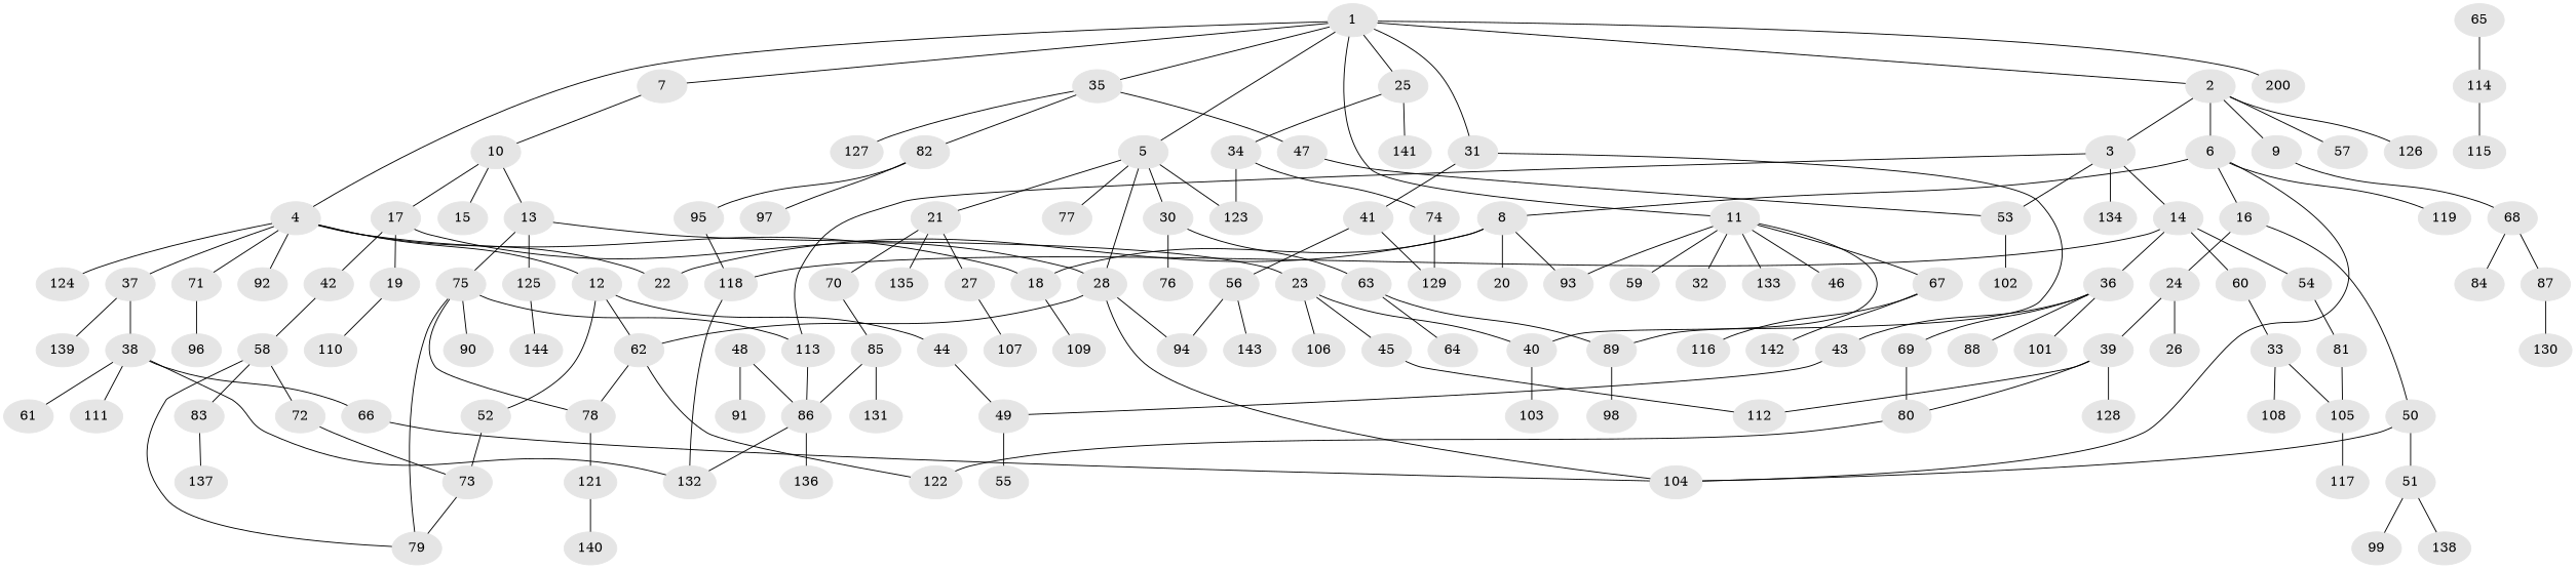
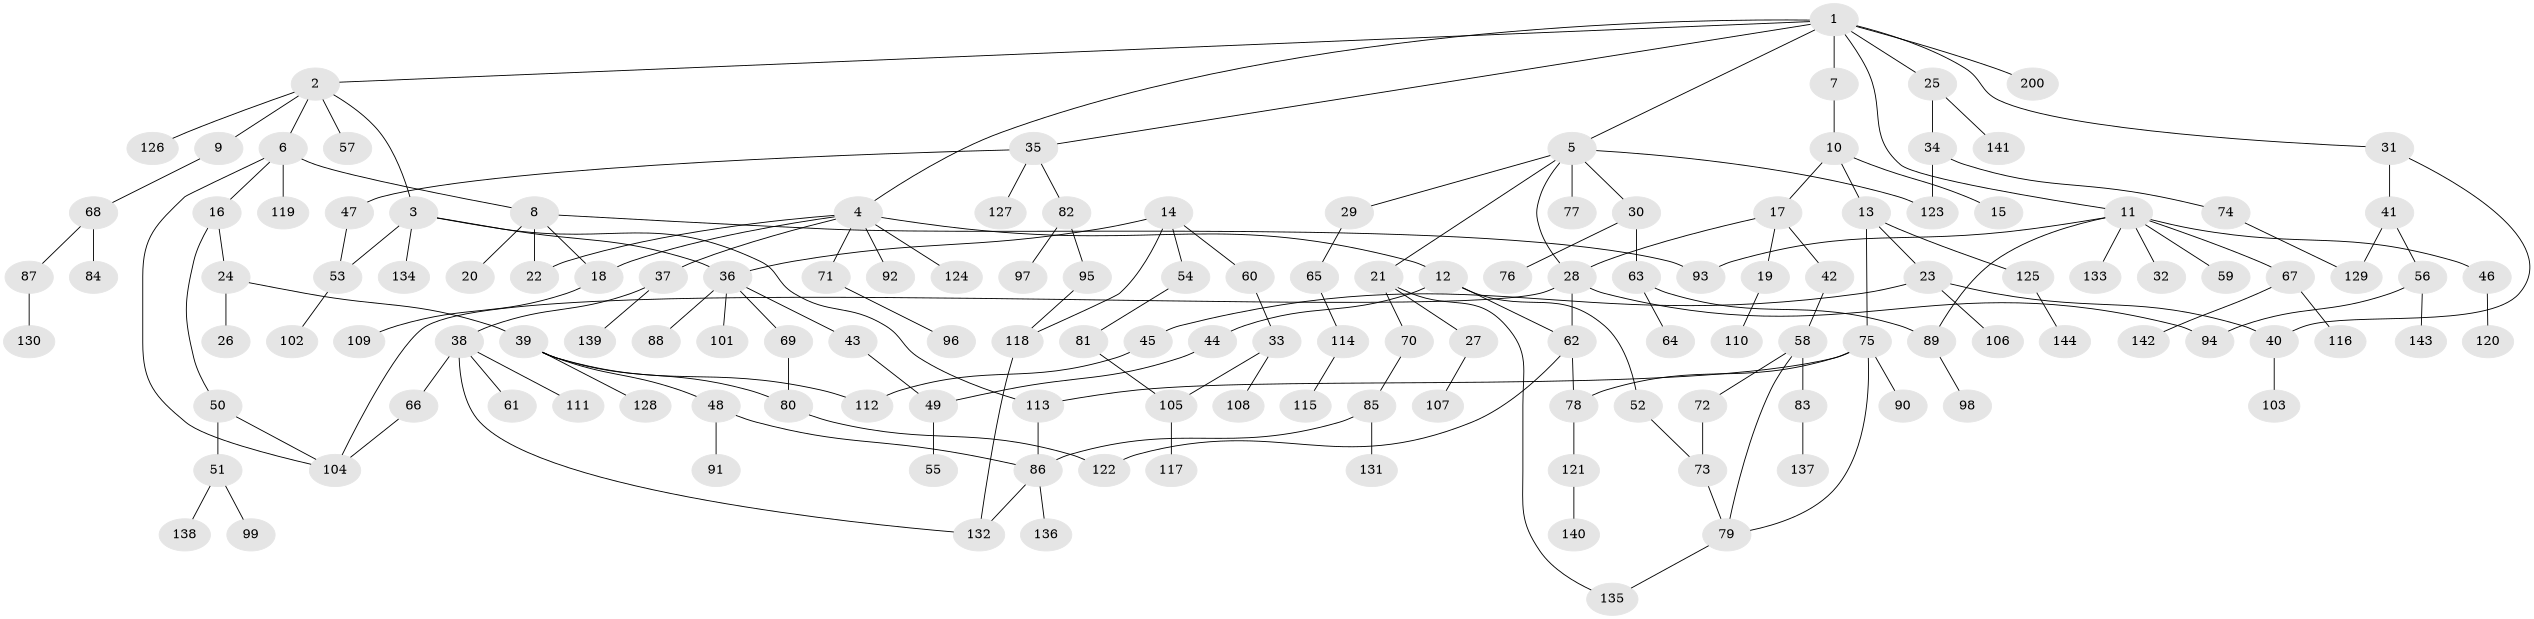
  graph {
    node [color=gray90 style=filled]
    1
    2
    4
    5
    7
    11
    25
    31
    35
    n10 [label=200]
    3
    6
    9
    57
    126
    12
    18
    22
    37
    71
    92
    124
    21
    28
+   29
    30
    77
    123
    10
    93
    32
    46
    59
    67
    89
    133
    34
    141
    40
    41
    47
    82
    127
    14
    53
    113
    134
    8
    16
    104
    119
    68
    36
    54
    60
    118
    102
    86
    44
    52
    62
    109
    38
    139
    96
    27
    70
    135
    94
    65
    63
    76
    20
    24
    50
    13
    15
    17
    84
    87
    23
    75
    125
    19
    42
+   120
    116
    142
    98
    49
    73
    78
    122
    45
    106
    79
    90
    144
    43
    69
    88
    101
    81
    33
    132
    26
    39
    51
    110
    58
    105
    108
    107
    85
    103
    112
    48
    80
    128
    74
    114
    64
    56
    129
    117
    95
    97
    61
    66
    111
    91
    143
    72
    83
    55
    136
    99
    138
    137
    121
    115
    130
    131
    140
    1 -- 2
    1 -- 4
    1 -- 5
    1 -- 7
    1 -- 11
    1 -- 25
    1 -- 31
    1 -- 35
    1 -- n10
    2 -- 3
    2 -- 6
    2 -- 9
    2 -- 57
    2 -- 126
    4 -- 12
    4 -- 18
    4 -- 22
    4 -- 37
    4 -- 71
    4 -- 92
    4 -- 124
    5 -- 21
    5 -- 28
+   5 -- 29
    5 -- 30
    5 -- 77
    5 -- 123
    7 -- 10
    11 -- 93
    11 -- 32
    11 -- 46
    11 -- 59
    11 -- 67
    11 -- 89
    11 -- 133
    25 -- 34
    25 -- 141
    31 -- 40
    31 -- 41
    35 -- 47
    35 -- 82
    35 -- 127
-   3 -- 14
+   3 -- 36
    3 -- 53
    3 -- 113
    3 -- 134
    6 -- 8
    6 -- 16
    6 -- 104
    6 -- 119
    9 -- 68
    12 -- 44
    12 -- 52
    12 -- 62
    18 -- 109
    37 -- 38
    37 -- 139
    71 -- 96
    21 -- 27
    21 -- 70
    21 -- 135
    28 -- 104
    28 -- 62
    28 -- 94
+   29 -- 65
    30 -- 63
    30 -- 76
    10 -- 13
    10 -- 15
    10 -- 17
+   46 -- 120
    67 -- 116
    67 -- 142
    89 -- 98
    34 -- 123
    34 -- 74
    40 -- 103
    41 -- 56
    41 -- 129
    47 -- 53
    82 -- 95
    82 -- 97
    14 -- 36
    14 -- 54
    14 -- 60
    14 -- 118
    53 -- 102
    113 -- 86
    8 -- 18
    8 -- 22
    8 -- 93
    8 -- 20
    16 -- 24
    16 -- 50
    68 -- 84
    68 -- 87
    36 -- 43
    36 -- 69
    36 -- 88
    36 -- 101
    54 -- 81
    60 -- 33
    118 -- 132
    86 -- 132
    86 -- 136
    44 -- 49
    52 -- 73
    62 -- 78
    62 -- 122
    38 -- 132
    38 -- 61
    38 -- 66
    38 -- 111
    27 -- 107
    70 -- 85
    65 -- 114
    63 -- 89
    63 -- 64
    24 -- 26
    24 -- 39
    50 -- 104
    50 -- 51
    13 -- 23
    13 -- 75
    13 -- 125
    17 -- 28
    17 -- 19
    17 -- 42
    87 -- 130
    23 -- 40
    23 -- 45
    23 -- 106
    75 -- 113
    75 -- 78
    75 -- 79
    75 -- 90
    125 -- 144
    19 -- 110
    42 -- 58
    49 -- 55
    73 -- 79
    78 -- 121
    45 -- 112
+   79 -- 135
    43 -- 49
    69 -- 80
    81 -- 105
    33 -- 105
    33 -- 108
    39 -- 112
+   39 -- 48
    39 -- 80
    39 -- 128
    51 -- 99
    51 -- 138
    58 -- 79
    58 -- 72
    58 -- 83
    105 -- 117
    85 -- 86
    85 -- 131
    48 -- 86
    48 -- 91
    80 -- 122
    74 -- 129
    114 -- 115
    56 -- 94
    56 -- 143
    95 -- 118
    66 -- 104
    72 -- 73
    83 -- 137
    121 -- 140
  }
